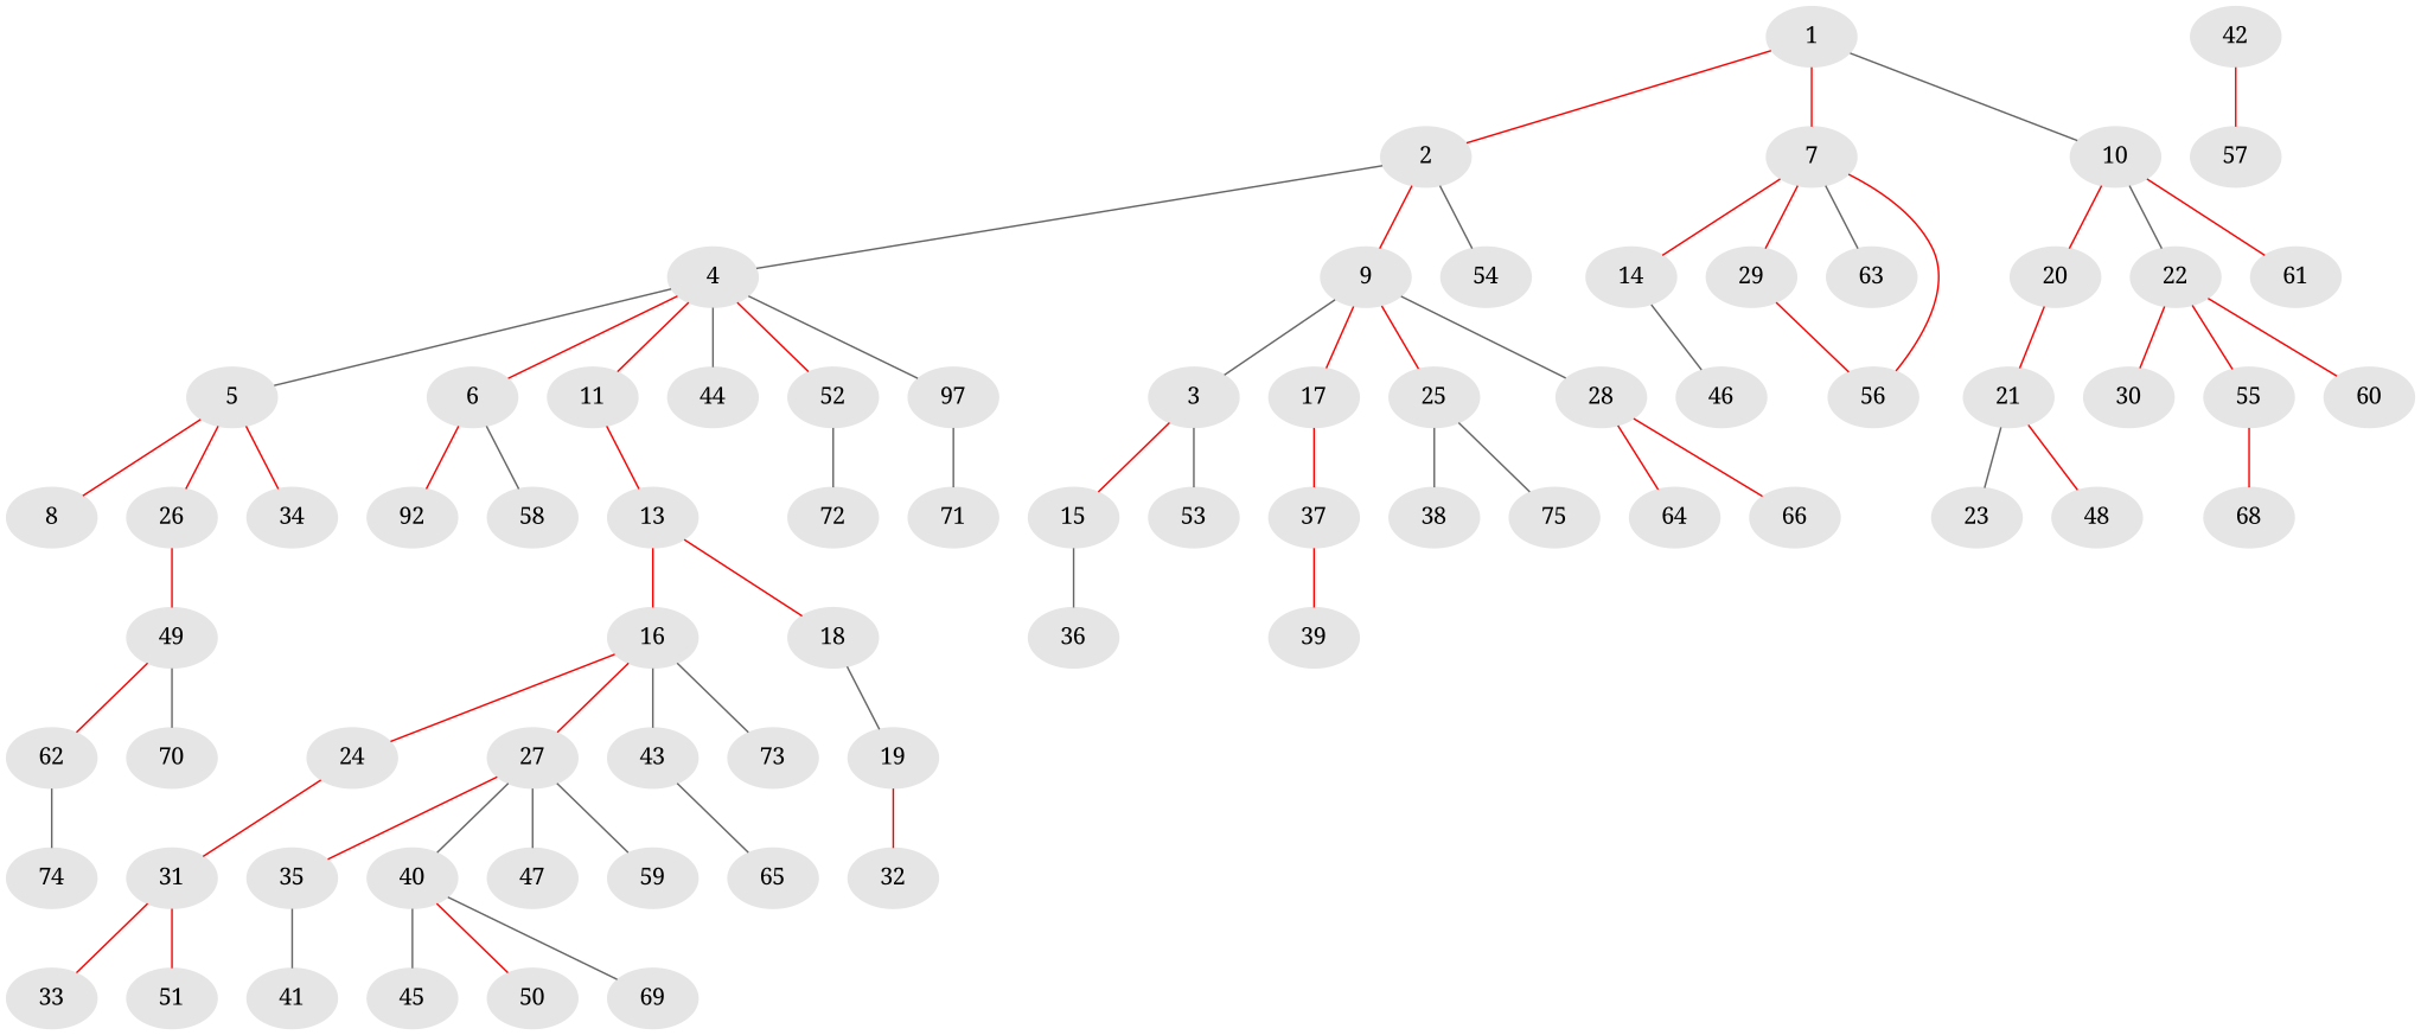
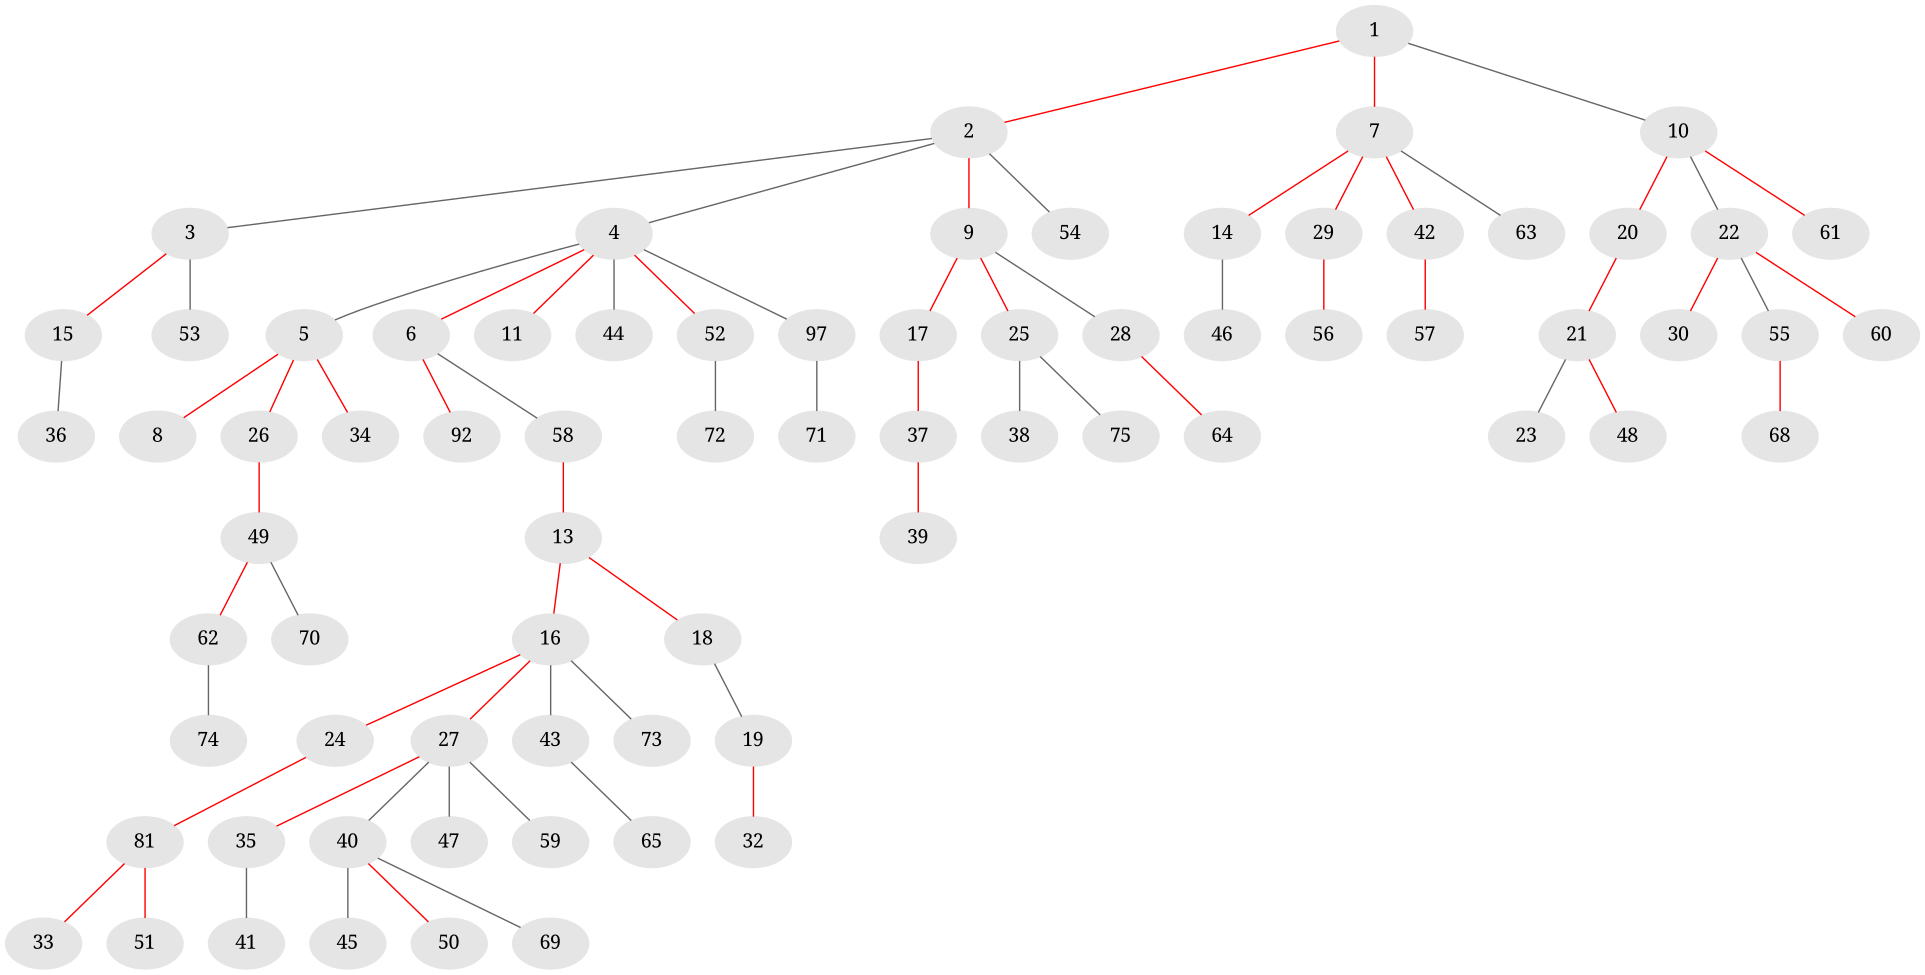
  graph {
    fontname="Noto Serif"
    node [color=gray90 fontname="Noto Serif" style=filled]
    edge [color=red fontname="Noto Serif"]
    1
    2
    7
    10
    3
    4
    9
    54
    14
    29
    42
    63
    20
    22
    61
    15
    53
    5
    6
    11
    44
    52
    n23 [label=97]
    17
    25
    28
    36
    8
    26
    34
    n31 [label=92]
    58
    13
    72
    71
    49
    46
    56
    57
    37
    38
    75
    64
-   66
    21
    30
    55
    60
    16
    18
    24
    27
    43
    73
    19
-   31
+   31 [label=81]
    35
    40
    47
    59
    65
    39
    32
    23
    48
    68
    33
    51
    62
    70
    41
    45
    50
    69
    74
    1 -- 2
    1 -- 7
    1 -- 10 [color=gray40]
-   9 -- 3 [color=gray40]
+   2 -- 3 [color=gray40]
    2 -- 4 [color=gray40]
    2 -- 9
    2 -- 54 [color=gray40]
    7 -- 14
    7 -- 29
-   7 -- 56
+   7 -- 42
    7 -- 63 [color=gray40]
    10 -- 20
    10 -- 22 [color=gray40]
    10 -- 61
    3 -- 15
    3 -- 53 [color=gray40]
    4 -- 5 [color=gray40]
    4 -- 6
    4 -- 11
    4 -- 44 [color=gray40]
    4 -- 52
    4 -- n23 [color=gray40]
    9 -- 17
    9 -- 25
    9 -- 28 [color=gray40]
    14 -- 46 [color=gray40]
    29 -- 56
    42 -- 57
    20 -- 21
    22 -- 30
-   22 -- 55
+   22 -- 55 [color=gray40]
    22 -- 60
    15 -- 36 [color=gray40]
    5 -- 8
    5 -- 26
    5 -- 34
    6 -- n31
    6 -- 58 [color=gray40]
-   11 -- 13
+   58 -- 13
    52 -- 72 [color=gray40]
    n23 -- 71 [color=gray40]
    17 -- 37
    25 -- 38 [color=gray40]
    25 -- 75 [color=gray40]
    28 -- 64
-   28 -- 66
    26 -- 49
    13 -- 16
    13 -- 18
    49 -- 62
    49 -- 70 [color=gray40]
    37 -- 39
    21 -- 23 [color=gray40]
    21 -- 48
    55 -- 68
    16 -- 24
    16 -- 27
    16 -- 43 [color=gray40]
    16 -- 73 [color=gray40]
    18 -- 19 [color=gray40]
    24 -- 31
    27 -- 35
    27 -- 40 [color=gray40]
    27 -- 47 [color=gray40]
    27 -- 59 [color=gray40]
    43 -- 65 [color=gray40]
    19 -- 32
    31 -- 33
    31 -- 51
    35 -- 41 [color=gray40]
    40 -- 45 [color=gray40]
    40 -- 50
    40 -- 69 [color=gray40]
    62 -- 74 [color=gray40]
  }
